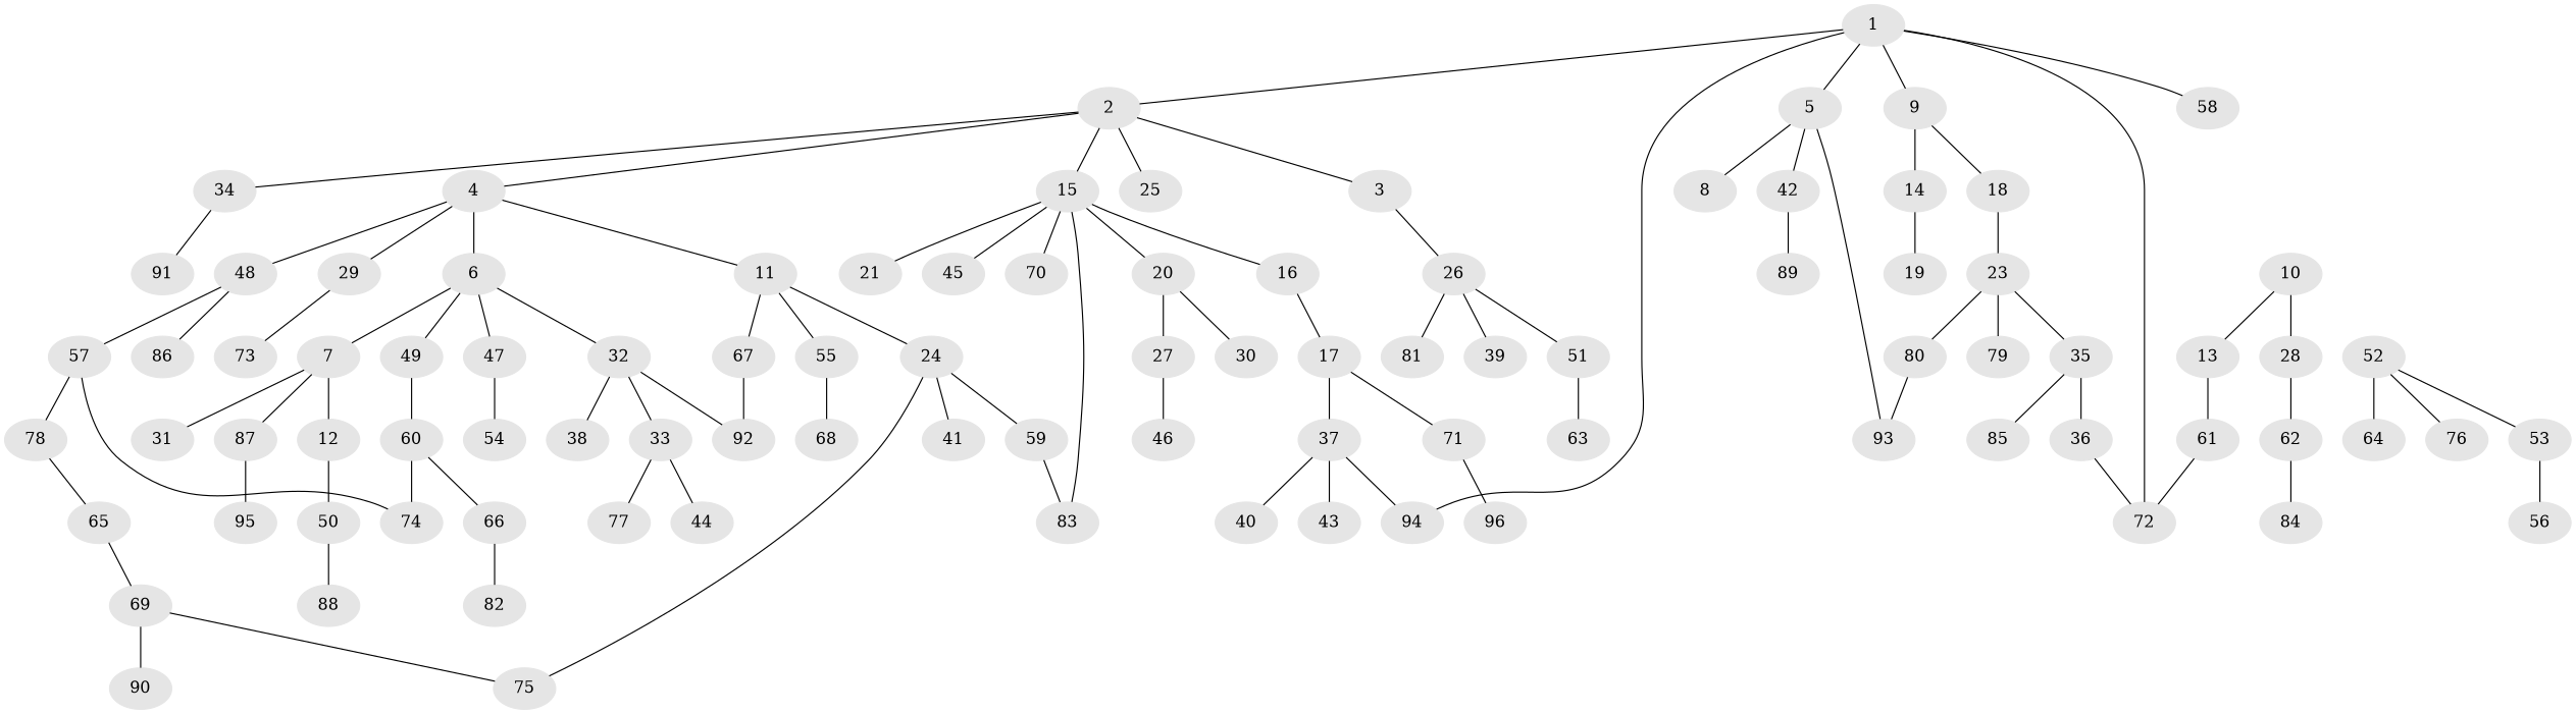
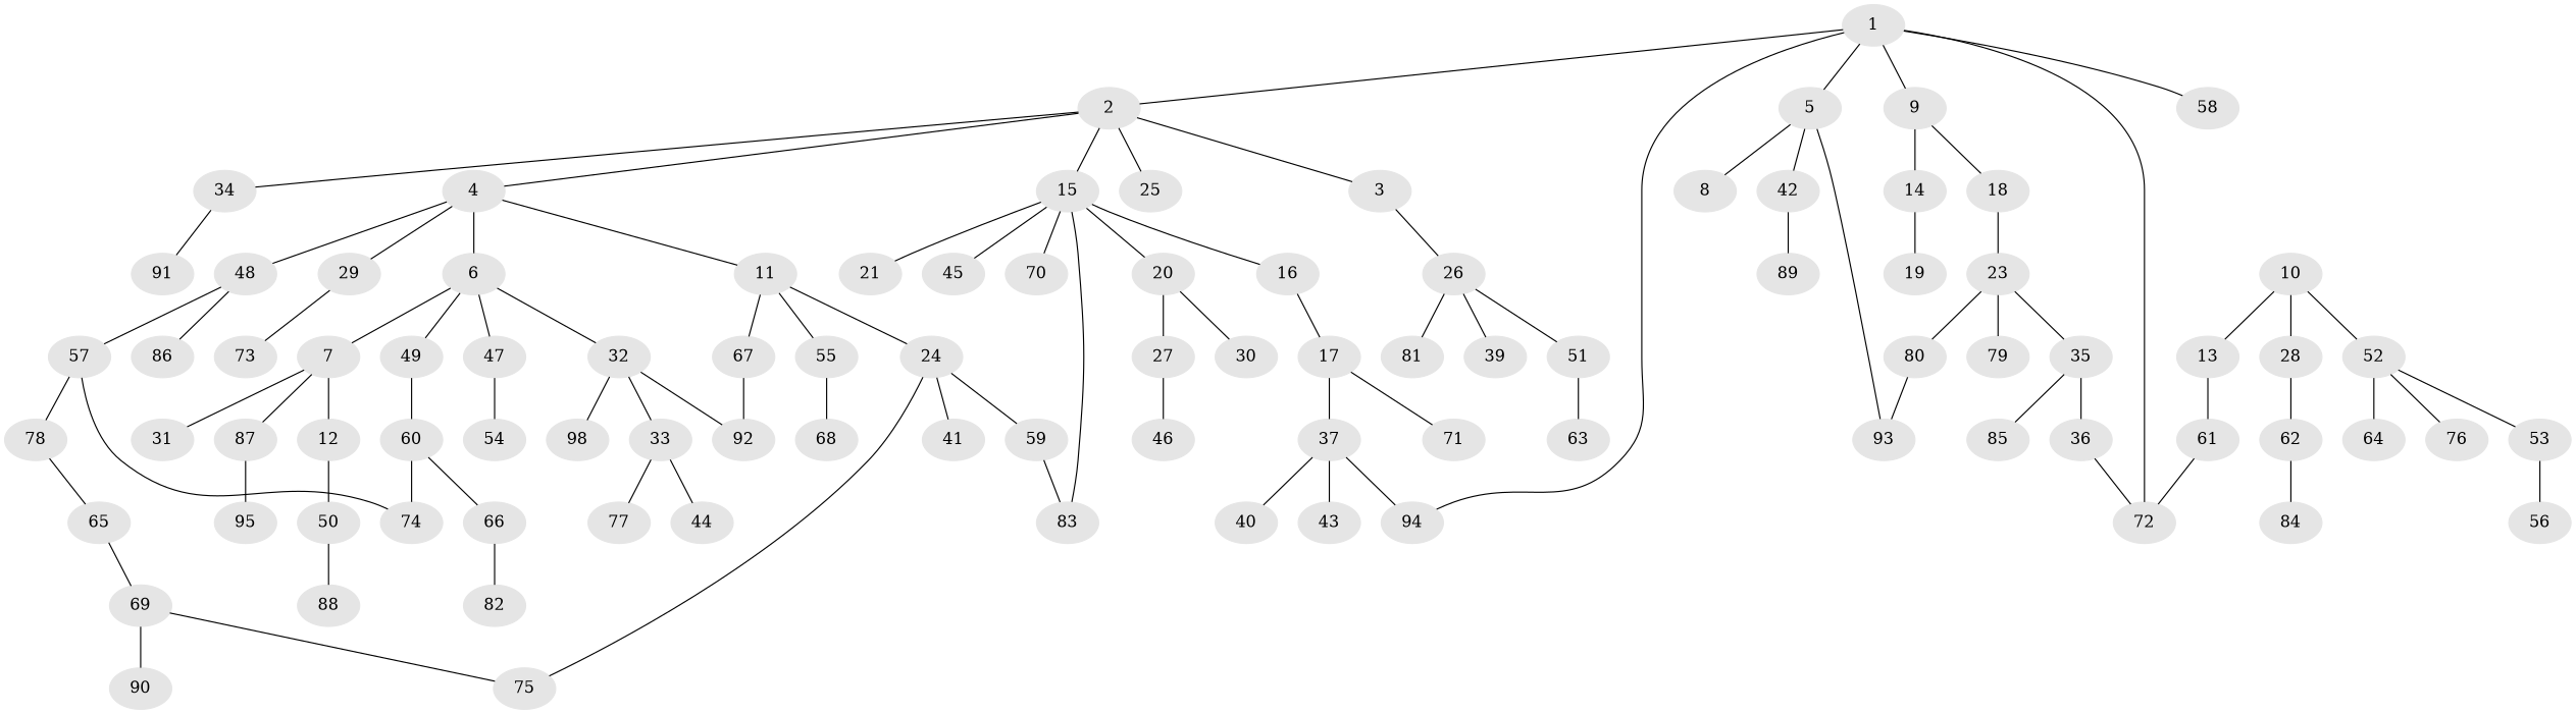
  graph {
    node [color=gray90 style=filled]
    1
    2
    5
    9
    58
    72
    94
    3
    4
    15
    25
    34
    8
    42
    93
    14
    18
    26
    6
    11
    29
    48
    16
    20
    21
    45
    70
    83
    91
    39
    51
    81
    7
    32
    47
    49
    24
    55
    67
    73
    57
    86
    89
    12
    31
    87
    33
-   38
+   38 [label=98]
    92
    54
    60
    50
    95
    10
    13
    28
    52
    19
    23
    61
    62
    53
    64
    76
    41
    59
    75
    68
    88
    17
    27
    30
    37
    71
    40
    43
-   96
    35
    79
    80
    46
    36
    85
    63
    84
    44
    77
    65
    69
    74
    78
    66
    56
    82
    90
    1 -- 2
    1 -- 5
    1 -- 9
    1 -- 58
    1 -- 72
    1 -- 94
    2 -- 3
    2 -- 4
    2 -- 15
    2 -- 25
    2 -- 34
    5 -- 8
    5 -- 42
    5 -- 93
    9 -- 14
    9 -- 18
    3 -- 26
    4 -- 6
    4 -- 11
    4 -- 29
    4 -- 48
    15 -- 16
    15 -- 20
    15 -- 21
    15 -- 45
    15 -- 70
    15 -- 83
    34 -- 91
    42 -- 89
    14 -- 19
    18 -- 23
    26 -- 39
    26 -- 51
    26 -- 81
    6 -- 7
    6 -- 32
    6 -- 47
    6 -- 49
    11 -- 24
    11 -- 55
    11 -- 67
    29 -- 73
    48 -- 57
    48 -- 86
    16 -- 17
    20 -- 27
    20 -- 30
    51 -- 63
    7 -- 12
    7 -- 31
    7 -- 87
    32 -- 33
    32 -- 38
    32 -- 92
    47 -- 54
    49 -- 60
    24 -- 41
    24 -- 59
    24 -- 75
    55 -- 68
    67 -- 92
    57 -- 74
    57 -- 78
    12 -- 50
    87 -- 95
    33 -- 44
    33 -- 77
    60 -- 74
    60 -- 66
    50 -- 88
    10 -- 13
    10 -- 28
+   10 -- 52
    13 -- 61
    28 -- 62
    52 -- 53
    52 -- 64
    52 -- 76
    23 -- 35
    23 -- 79
    23 -- 80
    61 -- 72
    62 -- 84
    53 -- 56
    59 -- 83
    17 -- 37
    17 -- 71
    27 -- 46
    37 -- 94
    37 -- 40
    37 -- 43
-   71 -- 96
    35 -- 36
    35 -- 85
    80 -- 93
    36 -- 72
    65 -- 69
    69 -- 75
    69 -- 90
    78 -- 65
    66 -- 82
  }
